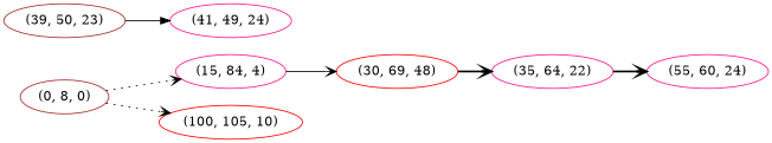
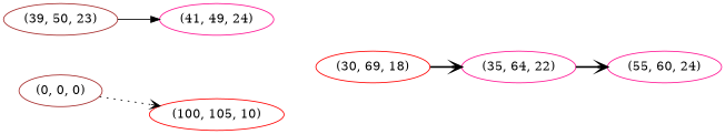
  digraph {
    rankdir=LR
    node [color=deeppink]
    edge [arrowhead=vee style=dotted]
-   "(0, 0, 0)" [color=brown label="(0, 8, 0)"]
-   "(15, 84, 4)"
+   "(0, 0, 0)" [color=brown]
    "(100, 105, 10)" [color=red]
-   "(30, 69, 18)" [color=red label="(30, 69, 48)"]
+   "(30, 69, 18)" [color=red]
    "(35, 64, 22)"
    "(55, 60, 24)"
    "(39, 50, 23)" [color=brown]
    "(41, 49, 24)"
-   "(0, 0, 0)" -> "(15, 84, 4)"
    "(0, 0, 0)" -> "(100, 105, 10)"
-   "(15, 84, 4)" -> "(30, 69, 18)" [style=solid]
    "(30, 69, 18)" -> "(35, 64, 22)" [style=bold]
    "(35, 64, 22)" -> "(55, 60, 24)" [style=bold]
    "(39, 50, 23)" -> "(41, 49, 24)" [arrowhead=normal style=solid]
  }
